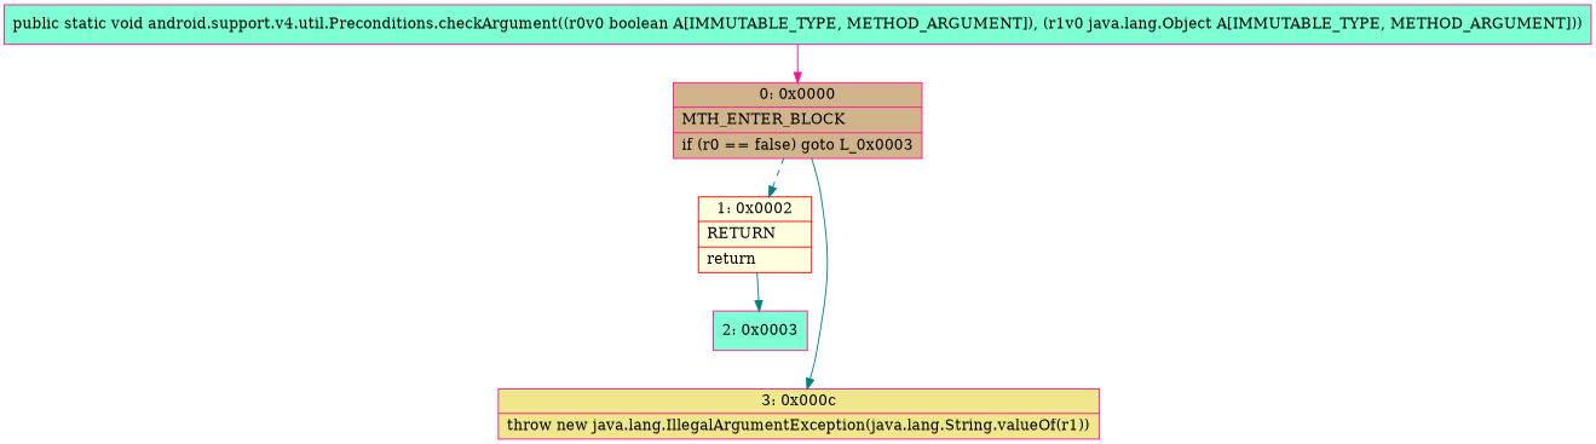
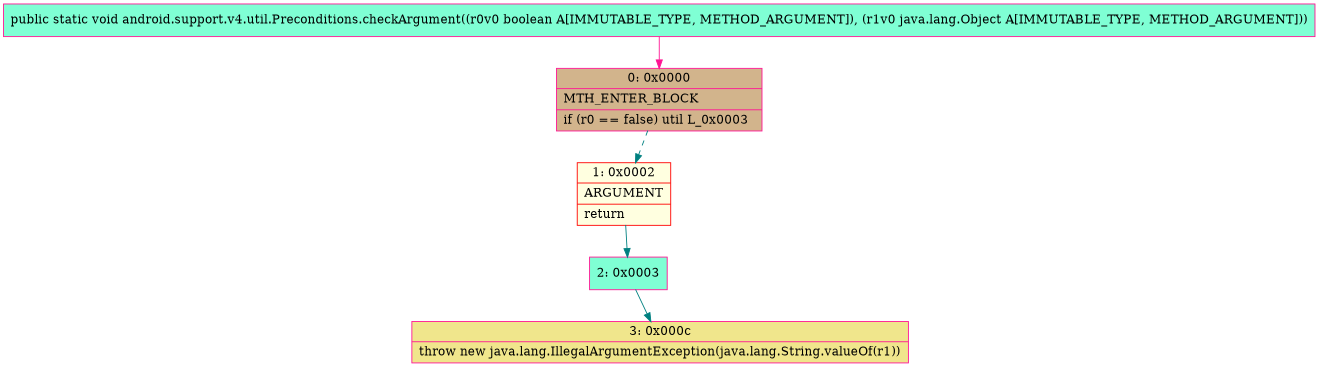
  digraph {
    node [color=deeppink fillcolor=aquamarine shape=record style=filled]
    edge [color=teal]
-   n1 [fillcolor=tan label="{0\:\ 0x0000|MTH_ENTER_BLOCK\l|if (r0 == false) goto L_0x0003\l}"]
-   n2 [color=red fillcolor=lightyellow label="{1\:\ 0x0002|RETURN\l|return\l}"]
+   n1 [fillcolor=tan label="{0\:\ 0x0000|MTH_ENTER_BLOCK\l|if (r0 == false) util L_0x0003\l}"]
+   n2 [color=red fillcolor=lightyellow label="{1\:\ 0x0002|ARGUMENT\l|return\l}"]
    n3 [label="{2\:\ 0x0003}"]
    n4 [fillcolor=khaki label="{3\:\ 0x000c|throw new java.lang.IllegalArgumentException(java.lang.String.valueOf(r1))\l}"]
    n5 [label="{public static void android.support.v4.util.Preconditions.checkArgument((r0v0 boolean A[IMMUTABLE_TYPE, METHOD_ARGUMENT]), (r1v0 java.lang.Object A[IMMUTABLE_TYPE, METHOD_ARGUMENT])) }"]
    n1 -> n2 [style=dashed]
    n2 -> n3
-   n1 -> n4
+   n3 -> n4
    n5 -> n1 [color=deeppink]
  }
